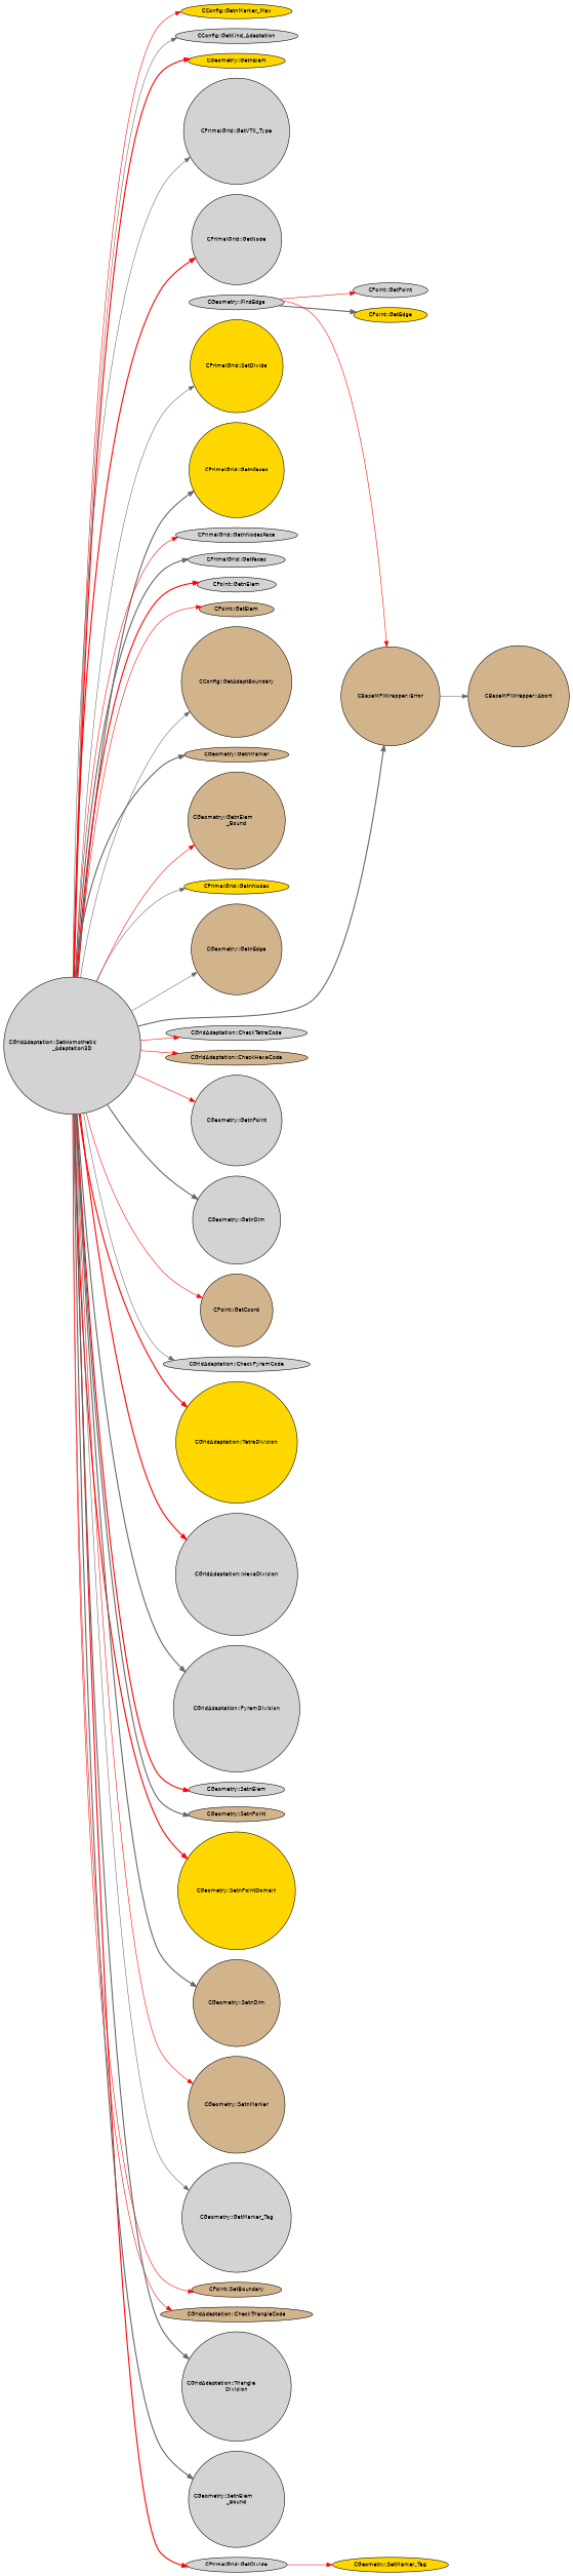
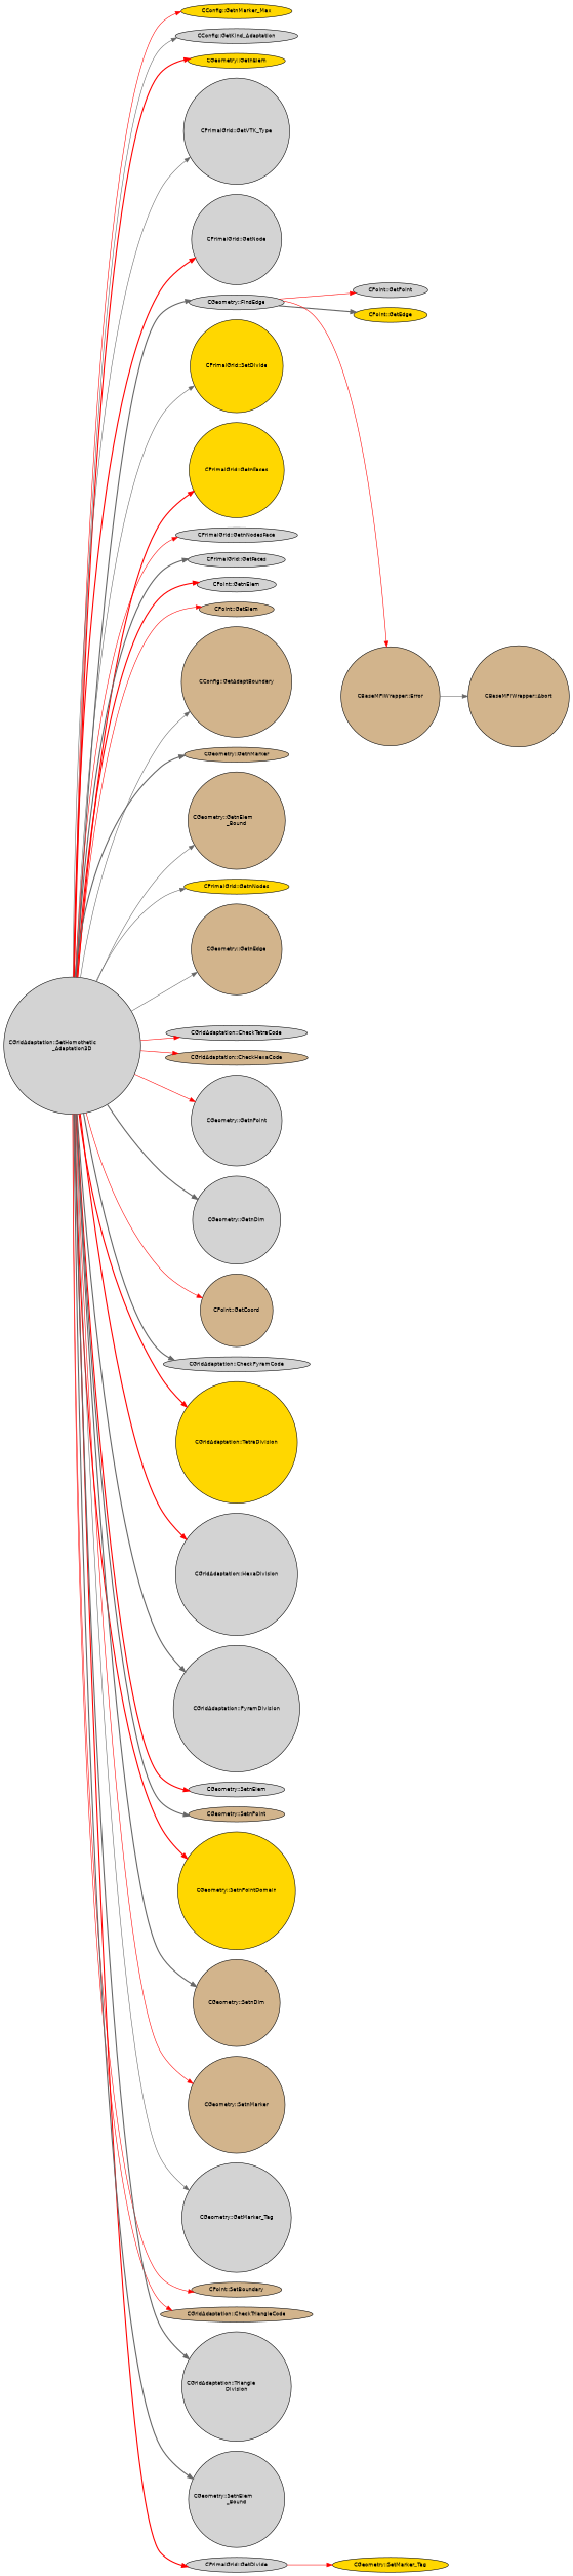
  digraph {
    rankdir=LR
    node [color=black fillcolor=lightgrey fontname=Helvetica fontsize=10 shape=circle style=filled]
    edge [color=red fontname=Helvetica fontsize=10 labelfontname=Helvetica labelfontsize=10 style=solid]
    n1 [fontcolor=black height=0.2 label="CGridAdaptation::SetHomothetic\l_Adaptation3D" width=0.4]
    n2 [fillcolor=gold height=0.2 label="CConfig::GetnMarker_Max" shape=ellipse width=0.4]
    n3 [height=0.2 label="CConfig::GetKind_Adaptation" shape=ellipse width=0.4]
    n4 [fillcolor=gold height=0.2 label="CGeometry::GetnElem" shape=ellipse width=0.4]
    n5 [height=0.2 label="CPrimalGrid::GetVTK_Type" width=0.4]
    n6 [height=0.2 label="CPrimalGrid::GetNode" width=0.4]
    n7 [height=0.2 label="CGeometry::FindEdge" shape=ellipse width=0.4]
    n8 [fillcolor=gold height=0.2 label="CPrimalGrid::SetDivide" width=0.4]
    n9 [fillcolor=gold height=0.2 label="CPrimalGrid::GetnFaces" width=0.4]
    n10 [height=0.2 label="CPrimalGrid::GetnNodesFace" shape=ellipse width=0.4]
    n11 [height=0.2 label="CPrimalGrid::GetFaces" shape=ellipse width=0.4]
    n12 [height=0.2 label="CPoint::GetnElem" shape=ellipse width=0.4]
    n13 [fillcolor=tan height=0.2 label="CPoint::GetElem" shape=ellipse width=0.4]
    n14 [fillcolor=tan height=0.2 label="CConfig::GetAdaptBoundary" width=0.4]
    n15 [fillcolor=tan height=0.2 label="CGeometry::GetnMarker" shape=ellipse width=0.4]
    n16 [fillcolor=tan height=0.2 label="CGeometry::GetnElem\l_Bound" width=0.4]
    n17 [fillcolor=gold height=0.2 label="CPrimalGrid::GetnNodes" shape=ellipse width=0.4]
    n18 [fillcolor=tan height=0.2 label="CGeometry::GetnEdge" width=0.4]
    n19 [height=0.2 label="CPrimalGrid::GetDivide" shape=ellipse width=0.4]
    n20 [height=0.2 label="CGridAdaptation::CheckTetraCode" shape=ellipse width=0.4]
    n21 [fillcolor=tan height=0.2 label="CGridAdaptation::CheckHexaCode" shape=ellipse width=0.4]
    n22 [height=0.2 label="CGeometry::GetnPoint" width=0.4]
    n23 [height=0.2 label="CGeometry::GetnDim" width=0.4]
    n24 [fillcolor=tan height=0.2 label="CPoint::GetCoord" width=0.4]
    n25 [height=0.2 label="CGridAdaptation::CheckPyramCode" shape=ellipse width=0.4]
    n26 [fillcolor=gold height=0.2 label="CGridAdaptation::TetraDivision" width=0.4]
    n27 [height=0.2 label="CGridAdaptation::HexaDivision" width=0.4]
    n28 [height=0.2 label="CGridAdaptation::PyramDivision" width=0.4]
    n29 [height=0.2 label="CGeometry::SetnElem" shape=ellipse width=0.4]
    n30 [fillcolor=tan height=0.2 label="CGeometry::SetnPoint" shape=ellipse width=0.4]
    n31 [fillcolor=gold height=0.2 label="CGeometry::SetnPointDomain" width=0.4]
    n32 [fillcolor=tan height=0.2 label="CGeometry::SetnDim" width=0.4]
    n33 [fillcolor=tan height=0.2 label="CGeometry::SetnMarker" width=0.4]
    n34 [height=0.2 label="CGeometry::GetMarker_Tag" width=0.4]
    n35 [fillcolor=tan height=0.2 label="CPoint::SetBoundary" shape=ellipse width=0.4]
    n36 [fillcolor=tan height=0.2 label="CGridAdaptation::CheckTriangleCode" shape=ellipse width=0.4]
    n37 [height=0.2 label="CGridAdaptation::Triangle\lDivision" width=0.4]
    n38 [height=0.2 label="CGeometry::SetnElem\l_Bound" width=0.4]
    n39 [height=0.2 label="CPoint::GetPoint" shape=ellipse width=0.4]
    n40 [fillcolor=gold height=0.2 label="CPoint::GetEdge" shape=ellipse width=0.4]
    n41 [fillcolor=tan height=0.2 label="CBaseMPIWrapper::Error" width=0.4]
    n42 [fillcolor=gold height=0.2 label="CGeometry::SetMarker_Tag" shape=ellipse width=0.4]
    n43 [fillcolor=tan height=0.2 label="CBaseMPIWrapper::Abort" width=0.4]
    n1 -> n2
    n1 -> n3 [color=gray40]
    n1 -> n4 [style=bold]
    n1 -> n5 [color=gray40]
    n1 -> n6 [style=bold]
-   n1 -> n41 [color=gray40 style=bold]
+   n1 -> n7 [color=gray40 style=bold]
    n1 -> n8 [color=gray40]
-   n1 -> n9 [color=gray40 style=bold]
+   n1 -> n9 [style=bold]
    n1 -> n10
    n1 -> n11 [color=gray40 style=bold]
    n1 -> n12 [style=bold]
    n1 -> n13
    n1 -> n14 [color=gray40]
    n1 -> n15 [color=gray40 style=bold]
-   n1 -> n16
+   n1 -> n16 [color=gray40]
    n1 -> n17 [color=gray40]
    n1 -> n18 [color=gray40]
    n1 -> n19 [style=bold]
    n1 -> n20
    n1 -> n21
    n1 -> n22
    n1 -> n23 [color=gray40 style=bold]
    n1 -> n24
-   n1 -> n25 [color=gray40]
+   n1 -> n25 [color=gray40 style=bold]
    n1 -> n26 [style=bold]
    n1 -> n27 [style=bold]
    n1 -> n28 [color=gray40 style=bold]
    n1 -> n29 [style=bold]
    n1 -> n30 [color=gray40 style=bold]
    n1 -> n31 [style=bold]
    n1 -> n32 [color=gray40 style=bold]
    n1 -> n33
    n1 -> n34 [color=gray40]
    n1 -> n35
    n1 -> n36
    n1 -> n37 [color=gray40 style=bold]
    n1 -> n38 [color=gray40 style=bold]
    n7 -> n39
    n7 -> n40 [color=gray40 style=bold]
    n7 -> n41
    n19 -> n42
    n41 -> n43 [color=gray40]
  }
